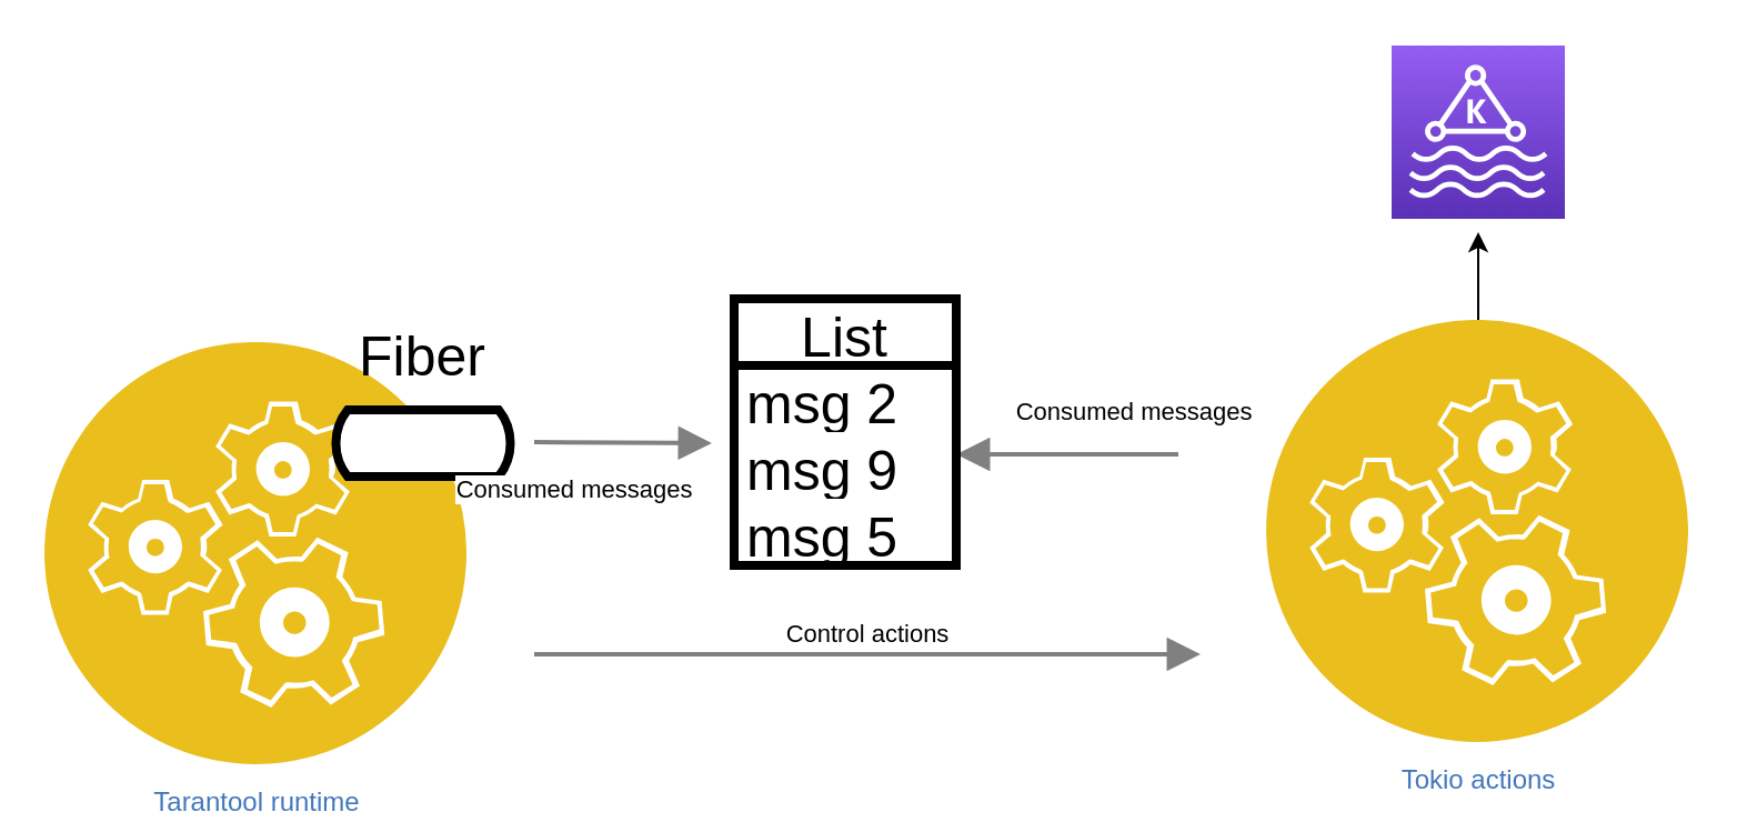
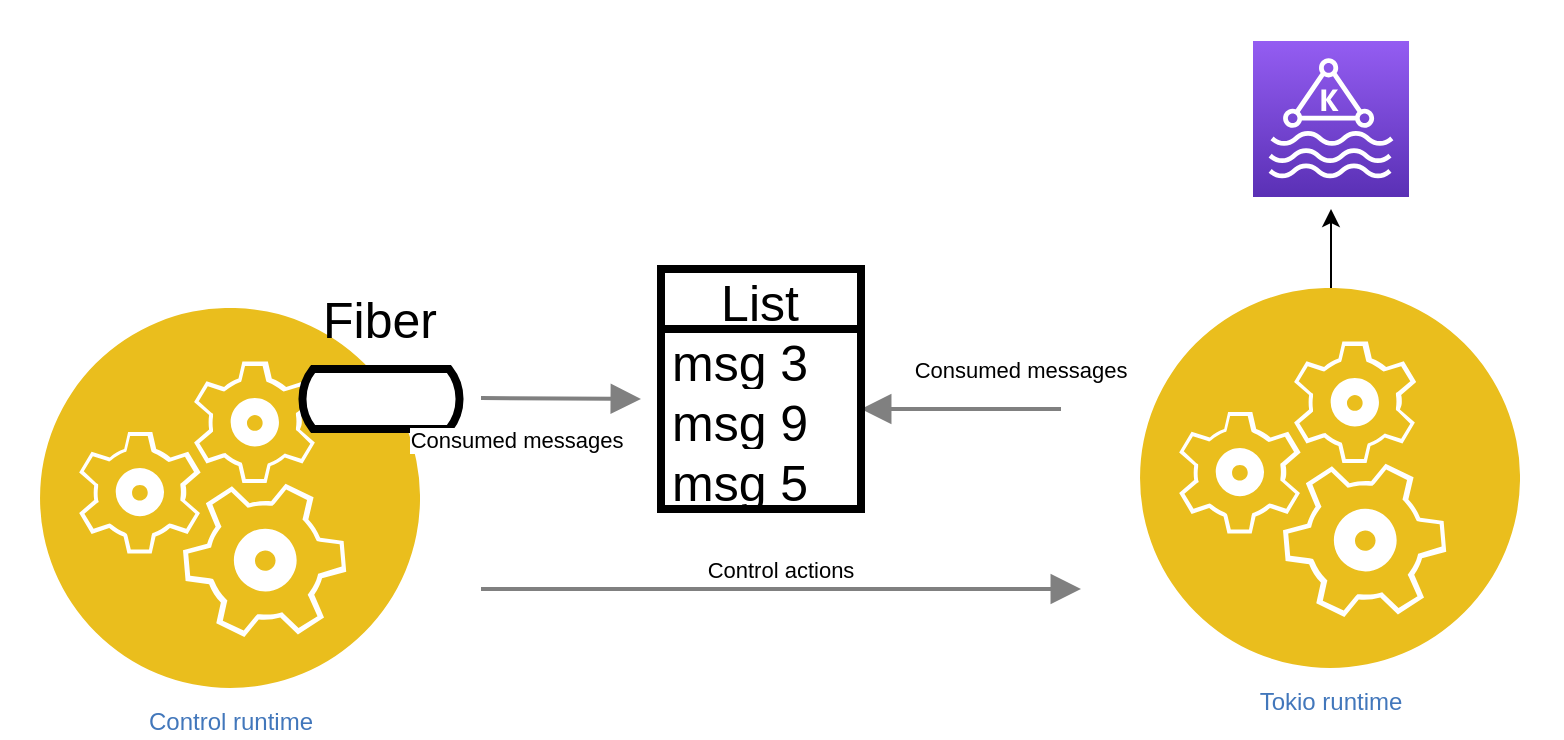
  <mxCell id="0" />
  <mxCell id="1" parent="0" />
- <mxCell id="2" value="Tarantool runtime" style="aspect=fixed;perimeter=ellipsePerimeter;html=1;align=center;shadow=0;dashed=0;fontColor=#4277BB;labelBackgroundColor=#ffffff;fontSize=12;spacingTop=3;image;image=img/lib/ibm/applications/runtime_services.svg;" vertex="1" parent="1"><mxGeometry x="20" y="154" width="190" height="190" as="geometry" /></mxCell>
+ <mxCell id="2" value="Control runtime" style="aspect=fixed;perimeter=ellipsePerimeter;html=1;align=center;shadow=0;dashed=0;fontColor=#4277BB;labelBackgroundColor=#ffffff;fontSize=12;spacingTop=3;image;image=img/lib/ibm/applications/runtime_services.svg;" vertex="1" parent="1"><mxGeometry x="20" y="154" width="190" height="190" as="geometry" /></mxCell>
  <mxCell id="3" style="edgeStyle=orthogonalEdgeStyle;rounded=0;orthogonalLoop=1;jettySize=auto;html=1;" edge="1" parent="1" source="4"><mxGeometry relative="1" as="geometry"><mxPoint x="665" y="104" as="targetPoint" /></mxGeometry></mxCell>
- <mxCell id="4" value="Tokio actions" style="aspect=fixed;perimeter=ellipsePerimeter;html=1;align=center;shadow=0;dashed=0;fontColor=#4277BB;labelBackgroundColor=#ffffff;fontSize=12;spacingTop=3;image;image=img/lib/ibm/applications/runtime_services.svg;" vertex="1" parent="1"><mxGeometry x="570" y="144" width="190" height="190" as="geometry" /></mxCell>
+ <mxCell id="4" value="Tokio runtime" style="aspect=fixed;perimeter=ellipsePerimeter;html=1;align=center;shadow=0;dashed=0;fontColor=#4277BB;labelBackgroundColor=#ffffff;fontSize=12;spacingTop=3;image;image=img/lib/ibm/applications/runtime_services.svg;" vertex="1" parent="1"><mxGeometry x="570" y="144" width="190" height="190" as="geometry" /></mxCell>
  <mxCell id="5" value="" style="sketch=0;points=[[0,0,0],[0.25,0,0],[0.5,0,0],[0.75,0,0],[1,0,0],[0,1,0],[0.25,1,0],[0.5,1,0],[0.75,1,0],[1,1,0],[0,0.25,0],[0,0.5,0],[0,0.75,0],[1,0.25,0],[1,0.5,0],[1,0.75,0]];outlineConnect=0;fontColor=#232F3E;gradientColor=#945DF2;gradientDirection=north;fillColor=#5A30B5;strokeColor=#ffffff;dashed=0;verticalLabelPosition=bottom;verticalAlign=top;align=center;html=1;fontSize=12;fontStyle=0;aspect=fixed;shape=mxgraph.aws4.resourceIcon;resIcon=mxgraph.aws4.managed_streaming_for_kafka;" vertex="1" parent="1"><mxGeometry x="626" y="20" width="78" height="78" as="geometry" /></mxCell>
  <mxCell id="6" value="Control actions" style="edgeStyle=none;html=1;strokeColor=#808080;endArrow=block;endSize=10;dashed=0;verticalAlign=bottom;strokeWidth=2;rounded=0;" edge="1" parent="1"><mxGeometry width="160" relative="1" as="geometry"><mxPoint x="240" y="294" as="sourcePoint" /><mxPoint x="540" y="294" as="targetPoint" /></mxGeometry></mxCell>
  <mxCell id="7" value="Consumed messages" style="edgeStyle=none;html=1;strokeColor=#808080;endArrow=block;endSize=10;dashed=0;verticalAlign=bottom;strokeWidth=2;rounded=0;" edge="1" parent="1"><mxGeometry x="-0.6" y="-10" width="160" relative="1" as="geometry"><mxPoint x="530" y="204" as="sourcePoint" /><mxPoint x="430" y="204" as="targetPoint" /><mxPoint as="offset" /></mxGeometry></mxCell>
  <mxCell id="8" value="Fiber" style="text;html=1;strokeColor=none;fillColor=none;align=center;verticalAlign=middle;whiteSpace=wrap;rounded=0;strokeWidth=4;fontSize=25;" vertex="1" parent="1"><mxGeometry x="160" y="144" width="60" height="30" as="geometry" /></mxCell>
  <mxCell id="9" value="" style="html=1;dashed=0;whitespace=wrap;shape=mxgraph.dfd.loop;strokeWidth=4;fontSize=25;" vertex="1" parent="1"><mxGeometry x="150" y="184" width="80" height="30" as="geometry" /></mxCell>
  <mxCell id="10" value="List" style="swimlane;fontStyle=0;childLayout=stackLayout;horizontal=1;startSize=30;horizontalStack=0;resizeParent=1;resizeParentMax=0;resizeLast=0;collapsible=1;marginBottom=0;strokeWidth=4;fontSize=25;" vertex="1" parent="1"><mxGeometry x="330" y="134" width="100" height="120" as="geometry" /></mxCell>
- <mxCell id="11" value="msg 2" style="text;strokeColor=none;fillColor=none;align=left;verticalAlign=middle;spacingLeft=4;spacingRight=4;overflow=hidden;points=[[0,0.5],[1,0.5]];portConstraint=eastwest;rotatable=0;strokeWidth=4;fontSize=25;" vertex="1" parent="10"><mxGeometry y="30" width="100" height="30" as="geometry" /></mxCell>
+ <mxCell id="11" value="msg 3" style="text;strokeColor=none;fillColor=none;align=left;verticalAlign=middle;spacingLeft=4;spacingRight=4;overflow=hidden;points=[[0,0.5],[1,0.5]];portConstraint=eastwest;rotatable=0;strokeWidth=4;fontSize=25;" vertex="1" parent="10"><mxGeometry y="30" width="100" height="30" as="geometry" /></mxCell>
  <mxCell id="12" value="msg 9" style="text;strokeColor=none;fillColor=none;align=left;verticalAlign=middle;spacingLeft=4;spacingRight=4;overflow=hidden;points=[[0,0.5],[1,0.5]];portConstraint=eastwest;rotatable=0;strokeWidth=4;fontSize=25;" vertex="1" parent="10"><mxGeometry y="60" width="100" height="30" as="geometry" /></mxCell>
  <mxCell id="13" value="msg 5" style="text;strokeColor=none;fillColor=none;align=left;verticalAlign=middle;spacingLeft=4;spacingRight=4;overflow=hidden;points=[[0,0.5],[1,0.5]];portConstraint=eastwest;rotatable=0;strokeWidth=4;fontSize=25;" vertex="1" parent="10"><mxGeometry y="90" width="100" height="30" as="geometry" /></mxCell>
  <mxCell id="14" value="Consumed messages" style="edgeStyle=none;html=1;strokeColor=#808080;endArrow=block;endSize=10;dashed=0;verticalAlign=bottom;strokeWidth=2;rounded=0;" edge="1" parent="1"><mxGeometry x="-0.556" y="-30" width="160" relative="1" as="geometry"><mxPoint x="240" y="198.5" as="sourcePoint" /><mxPoint x="320" y="199" as="targetPoint" /><mxPoint as="offset" /></mxGeometry></mxCell>
